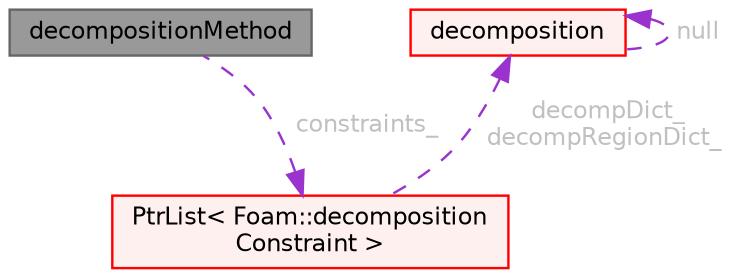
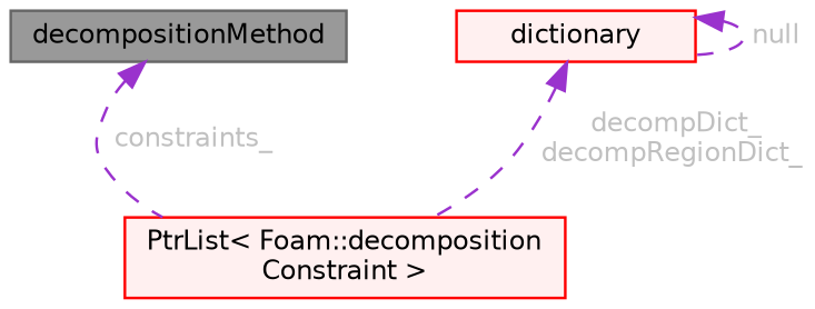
  digraph {
    node [color=red fillcolor="#FFF0F0" fontname=Helvetica fontsize=10 shape=box style=filled]
    edge [color=darkorchid3 dir=back fontcolor=grey fontname=Helvetica fontsize=10 labelfontname=Helvetica labelfontsize=10 style=dashed]
    n1 [color=gray40 fillcolor=grey60 fontcolor=black height=0.2 label=decompositionMethod width=0.4]
-   n2 [height=0.2 label=decomposition width=0.4]
+   n2 [height=0.2 label=dictionary width=0.4]
    n3 [height=0.2 label="PtrList\< Foam::decomposition\lConstraint \>" width=0.4]
    n2 -> n2 [label=" null"]
    n2 -> n3 [label=" decompDict_\ndecompRegionDict_"]
-   n3 -> n1 [label=" constraints_"]
+   n1 -> n3 [label=" constraints_"]
  }
